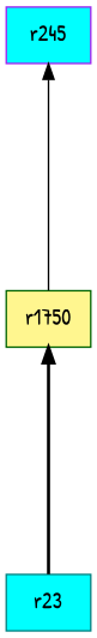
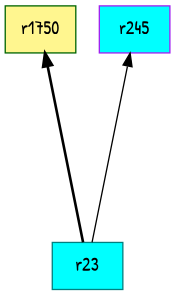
  digraph {
    fontname="Patrick Hand"
    rankdir=BT
    ranksep=2.0
    node [fillcolor=cyan fontname="Patrick Hand" shape=record style=filled]
    edge [arrowhead=normal fontname="Patrick Hand"]
    n1 [color=darkgreen fillcolor=khaki1 label="{r1750}"]
    n2 [color=purple label="{r245}"]
    n3 [color=teal label="{r23}"]
-   n1 -> n2 [style=solid]
+   n3 -> n2 [style=solid]
    n3 -> n1 [style=bold]
  }
